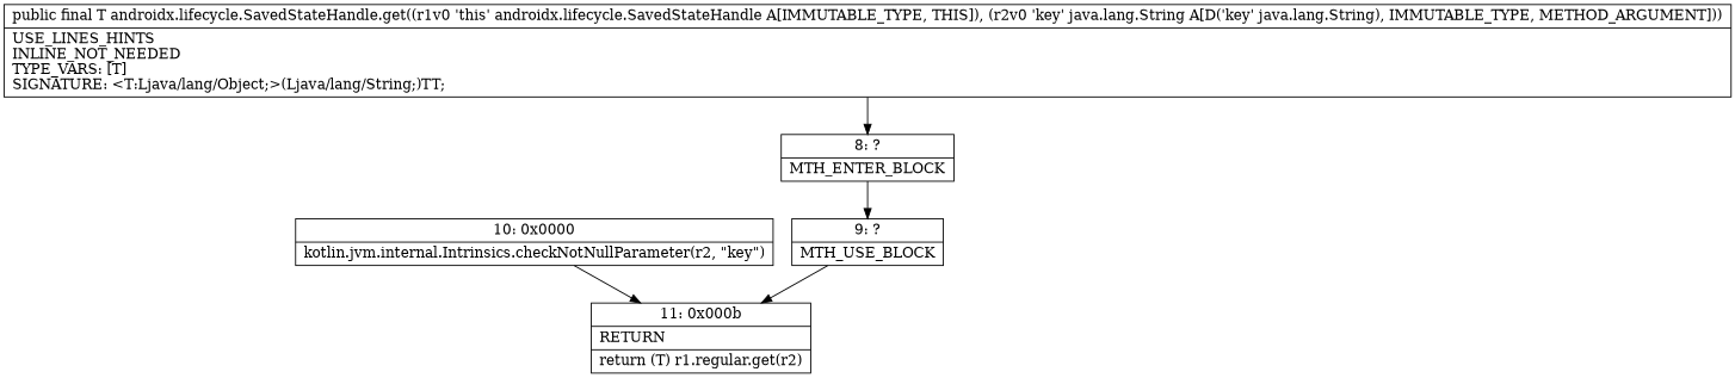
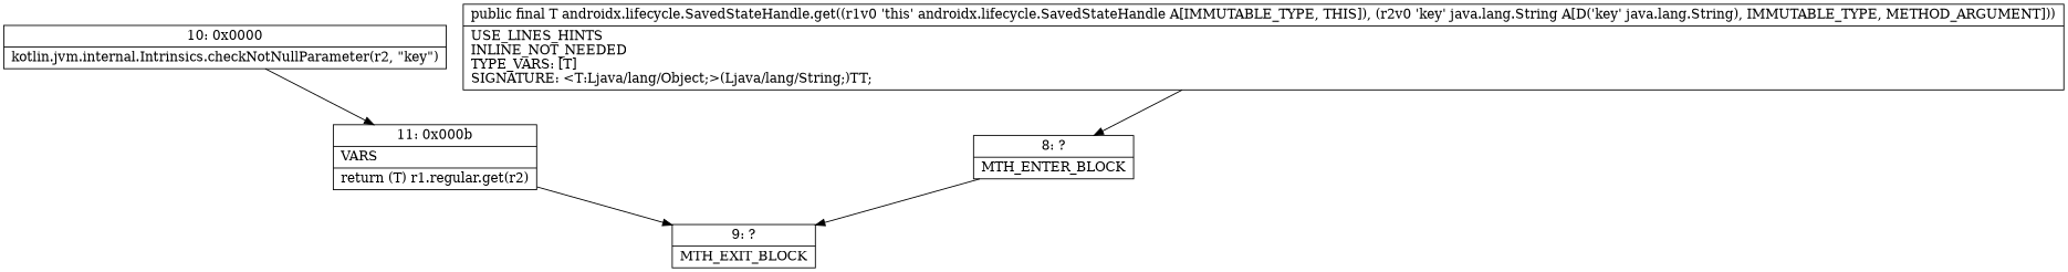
  digraph {
    node [shape=record]
    n1 [label="{8\:\ ?|MTH_ENTER_BLOCK\l}"]
-   n2 [label="{9\:\ ?|MTH_USE_BLOCK\l}"]
+   n2 [label="{9\:\ ?|MTH_EXIT_BLOCK\l}"]
    n3 [label="{10\:\ 0x0000|kotlin.jvm.internal.Intrinsics.checkNotNullParameter(r2, \"key\")\l}"]
-   n4 [label="{11\:\ 0x000b|RETURN\l|return (T) r1.regular.get(r2)\l}"]
+   n4 [label="{11\:\ 0x000b|VARS\l|return (T) r1.regular.get(r2)\l}"]
    n5 [label="{public final T androidx.lifecycle.SavedStateHandle.get((r1v0 'this' androidx.lifecycle.SavedStateHandle A[IMMUTABLE_TYPE, THIS]), (r2v0 'key' java.lang.String A[D('key' java.lang.String), IMMUTABLE_TYPE, METHOD_ARGUMENT]))  | USE_LINES_HINTS\lINLINE_NOT_NEEDED\lTYPE_VARS: [T]\lSIGNATURE: \<T:Ljava\/lang\/Object;\>(Ljava\/lang\/String;)TT;\l}"]
    n1 -> n2
    n3 -> n4
-   n2 -> n4
+   n4 -> n2
    n5 -> n1
  }
